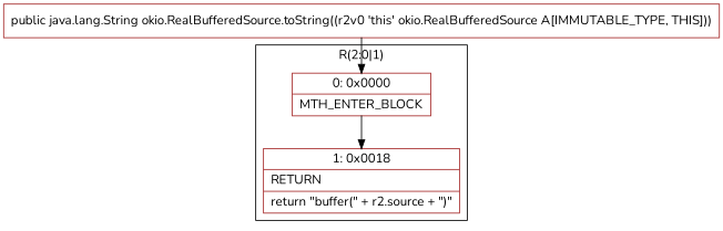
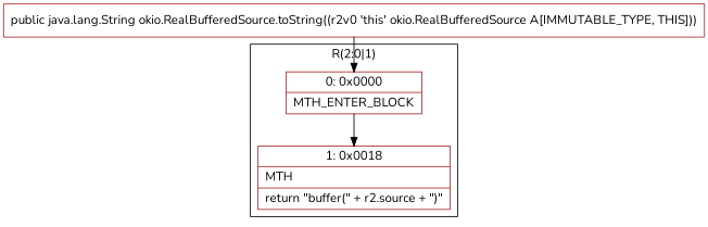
  digraph {
    fontname=Nunito
    node [color=brown shape=record fontname=Nunito]
    edge [fontname=Nunito]
    n1 [label="{0\:\ 0x0000|MTH_ENTER_BLOCK\l}"]
-   n2 [label="{1\:\ 0x0018|RETURN\l|return \"buffer(\" + r2.source + \")\"\l}"]
+   n2 [label="{1\:\ 0x0018|MTH\l|return \"buffer(\" + r2.source + \")\"\l}"]
    n3 [label="{public java.lang.String okio.RealBufferedSource.toString((r2v0 'this' okio.RealBufferedSource A[IMMUTABLE_TYPE, THIS])) }"]
    subgraph cluster_1 {
      label="R(2:0|1)"
      n1
      n2
    }
    n1 -> n2
    n3 -> n1
  }
